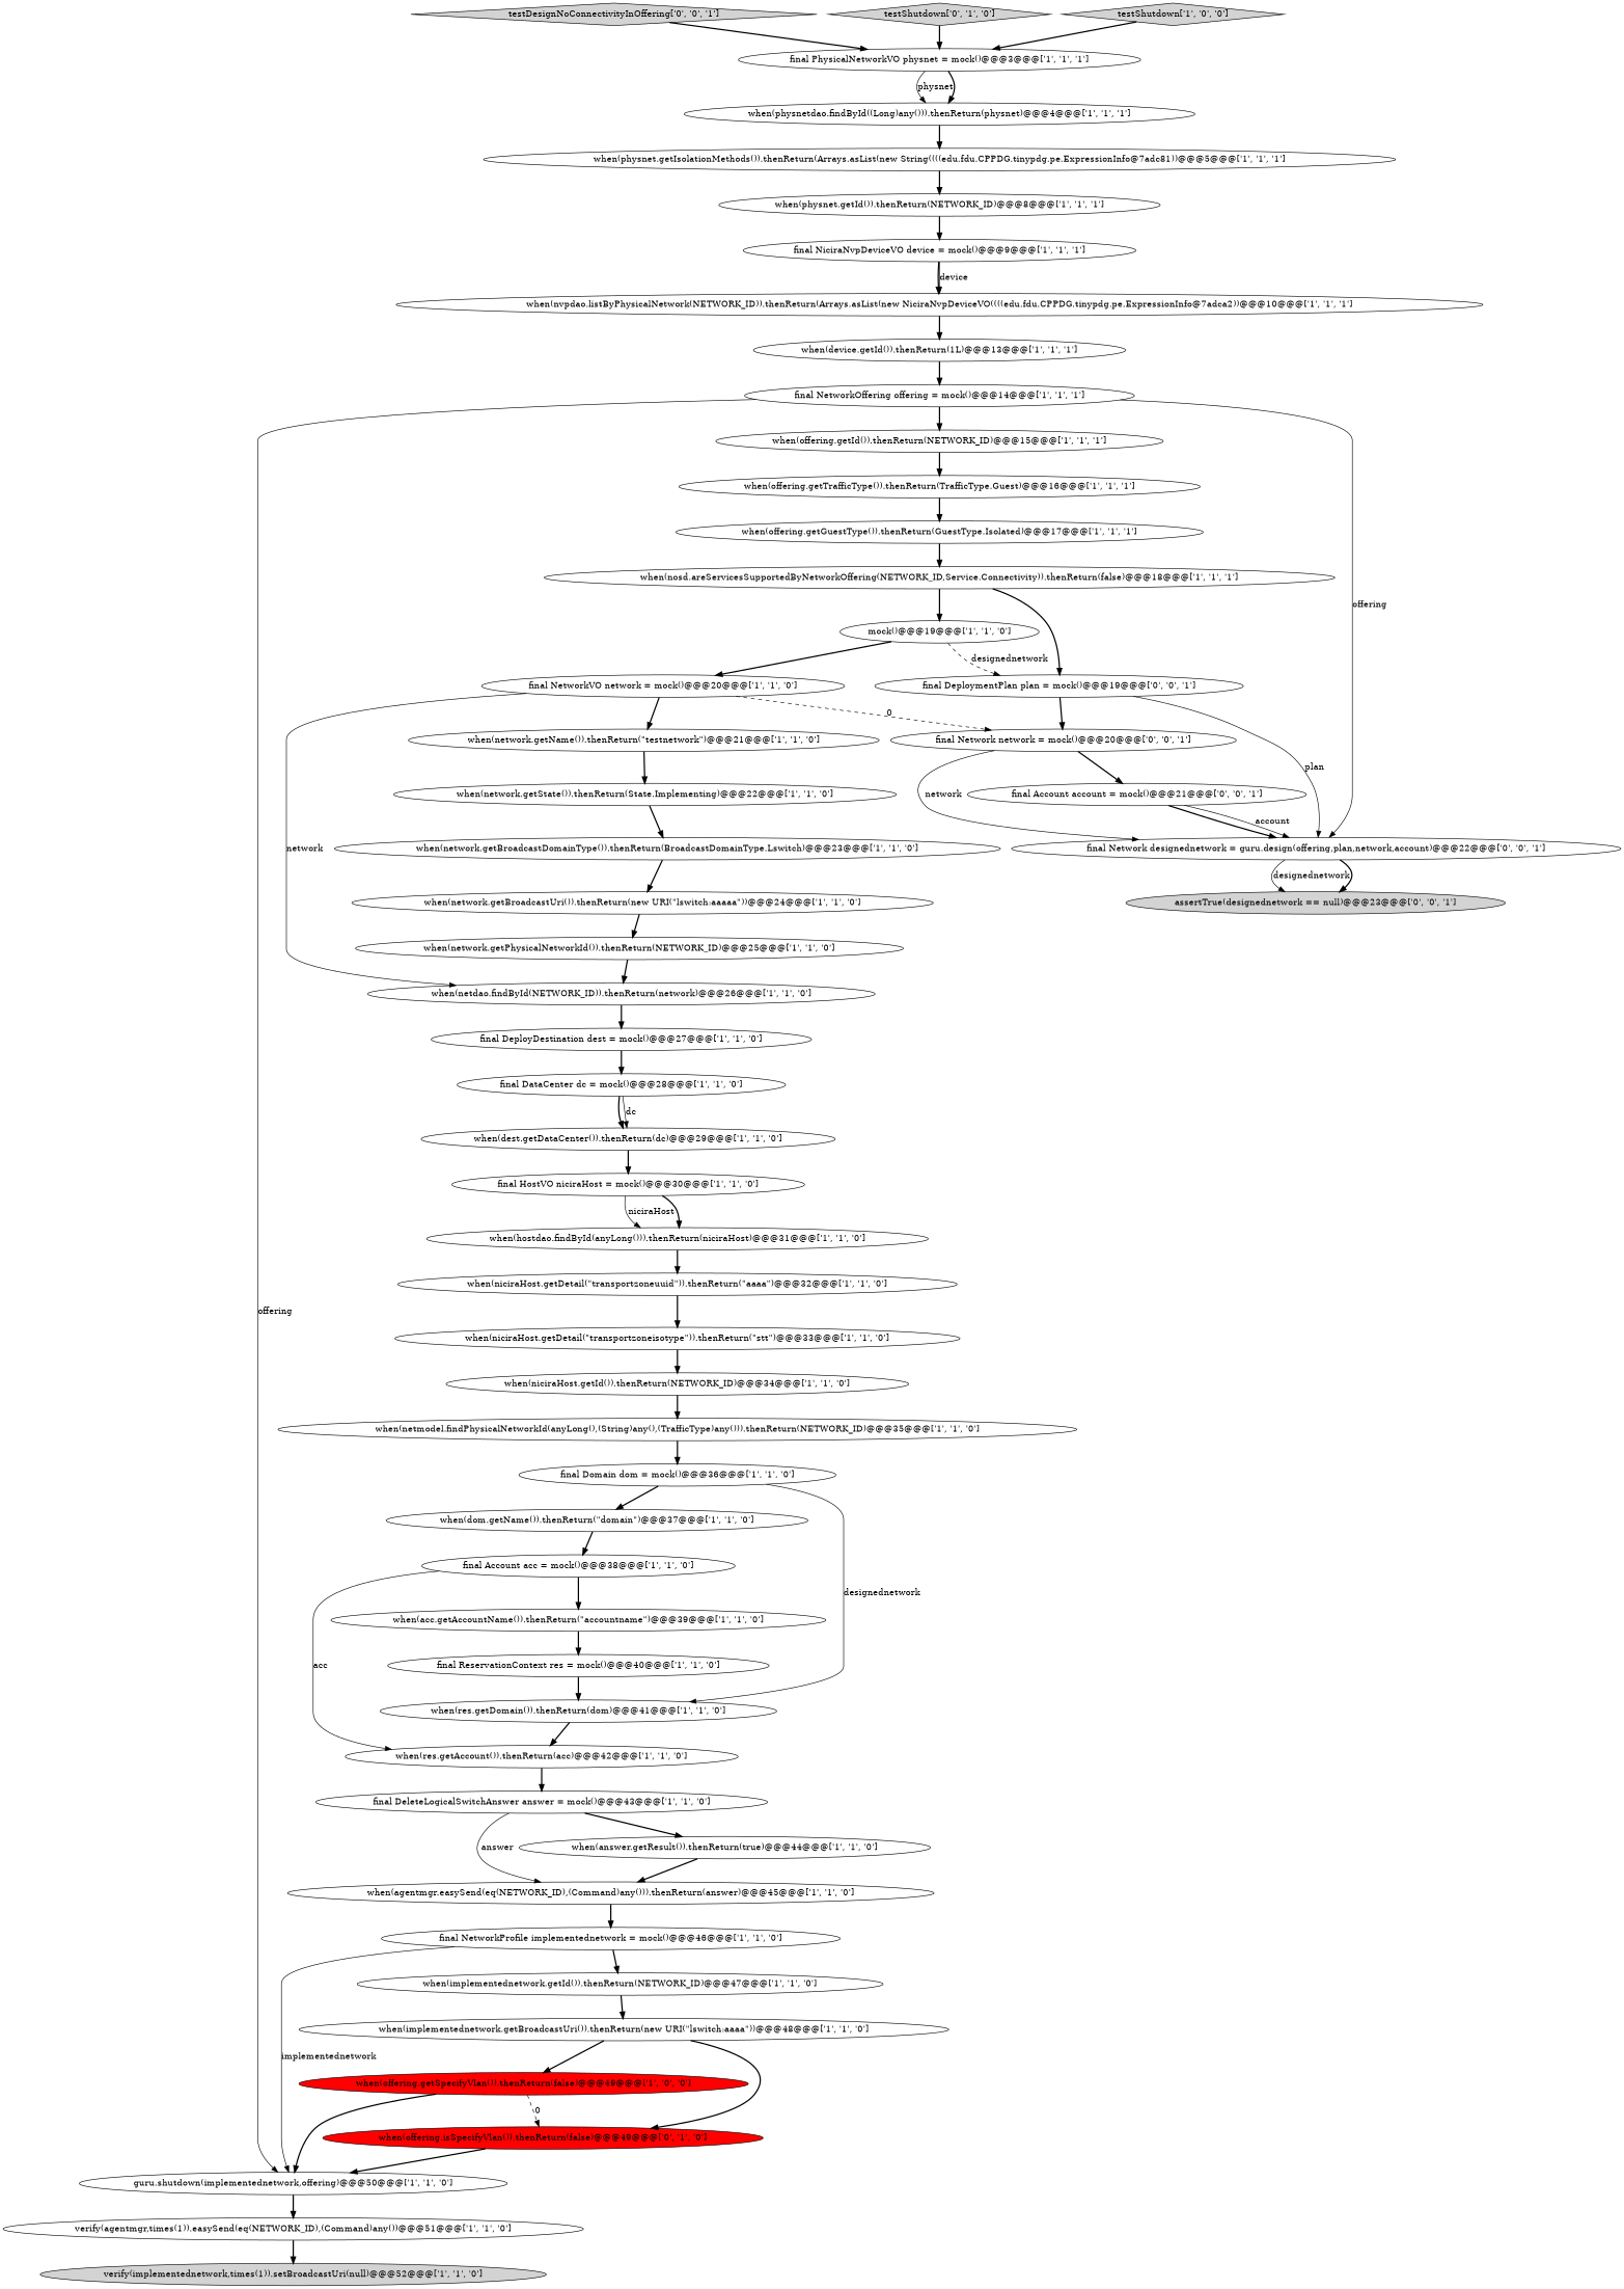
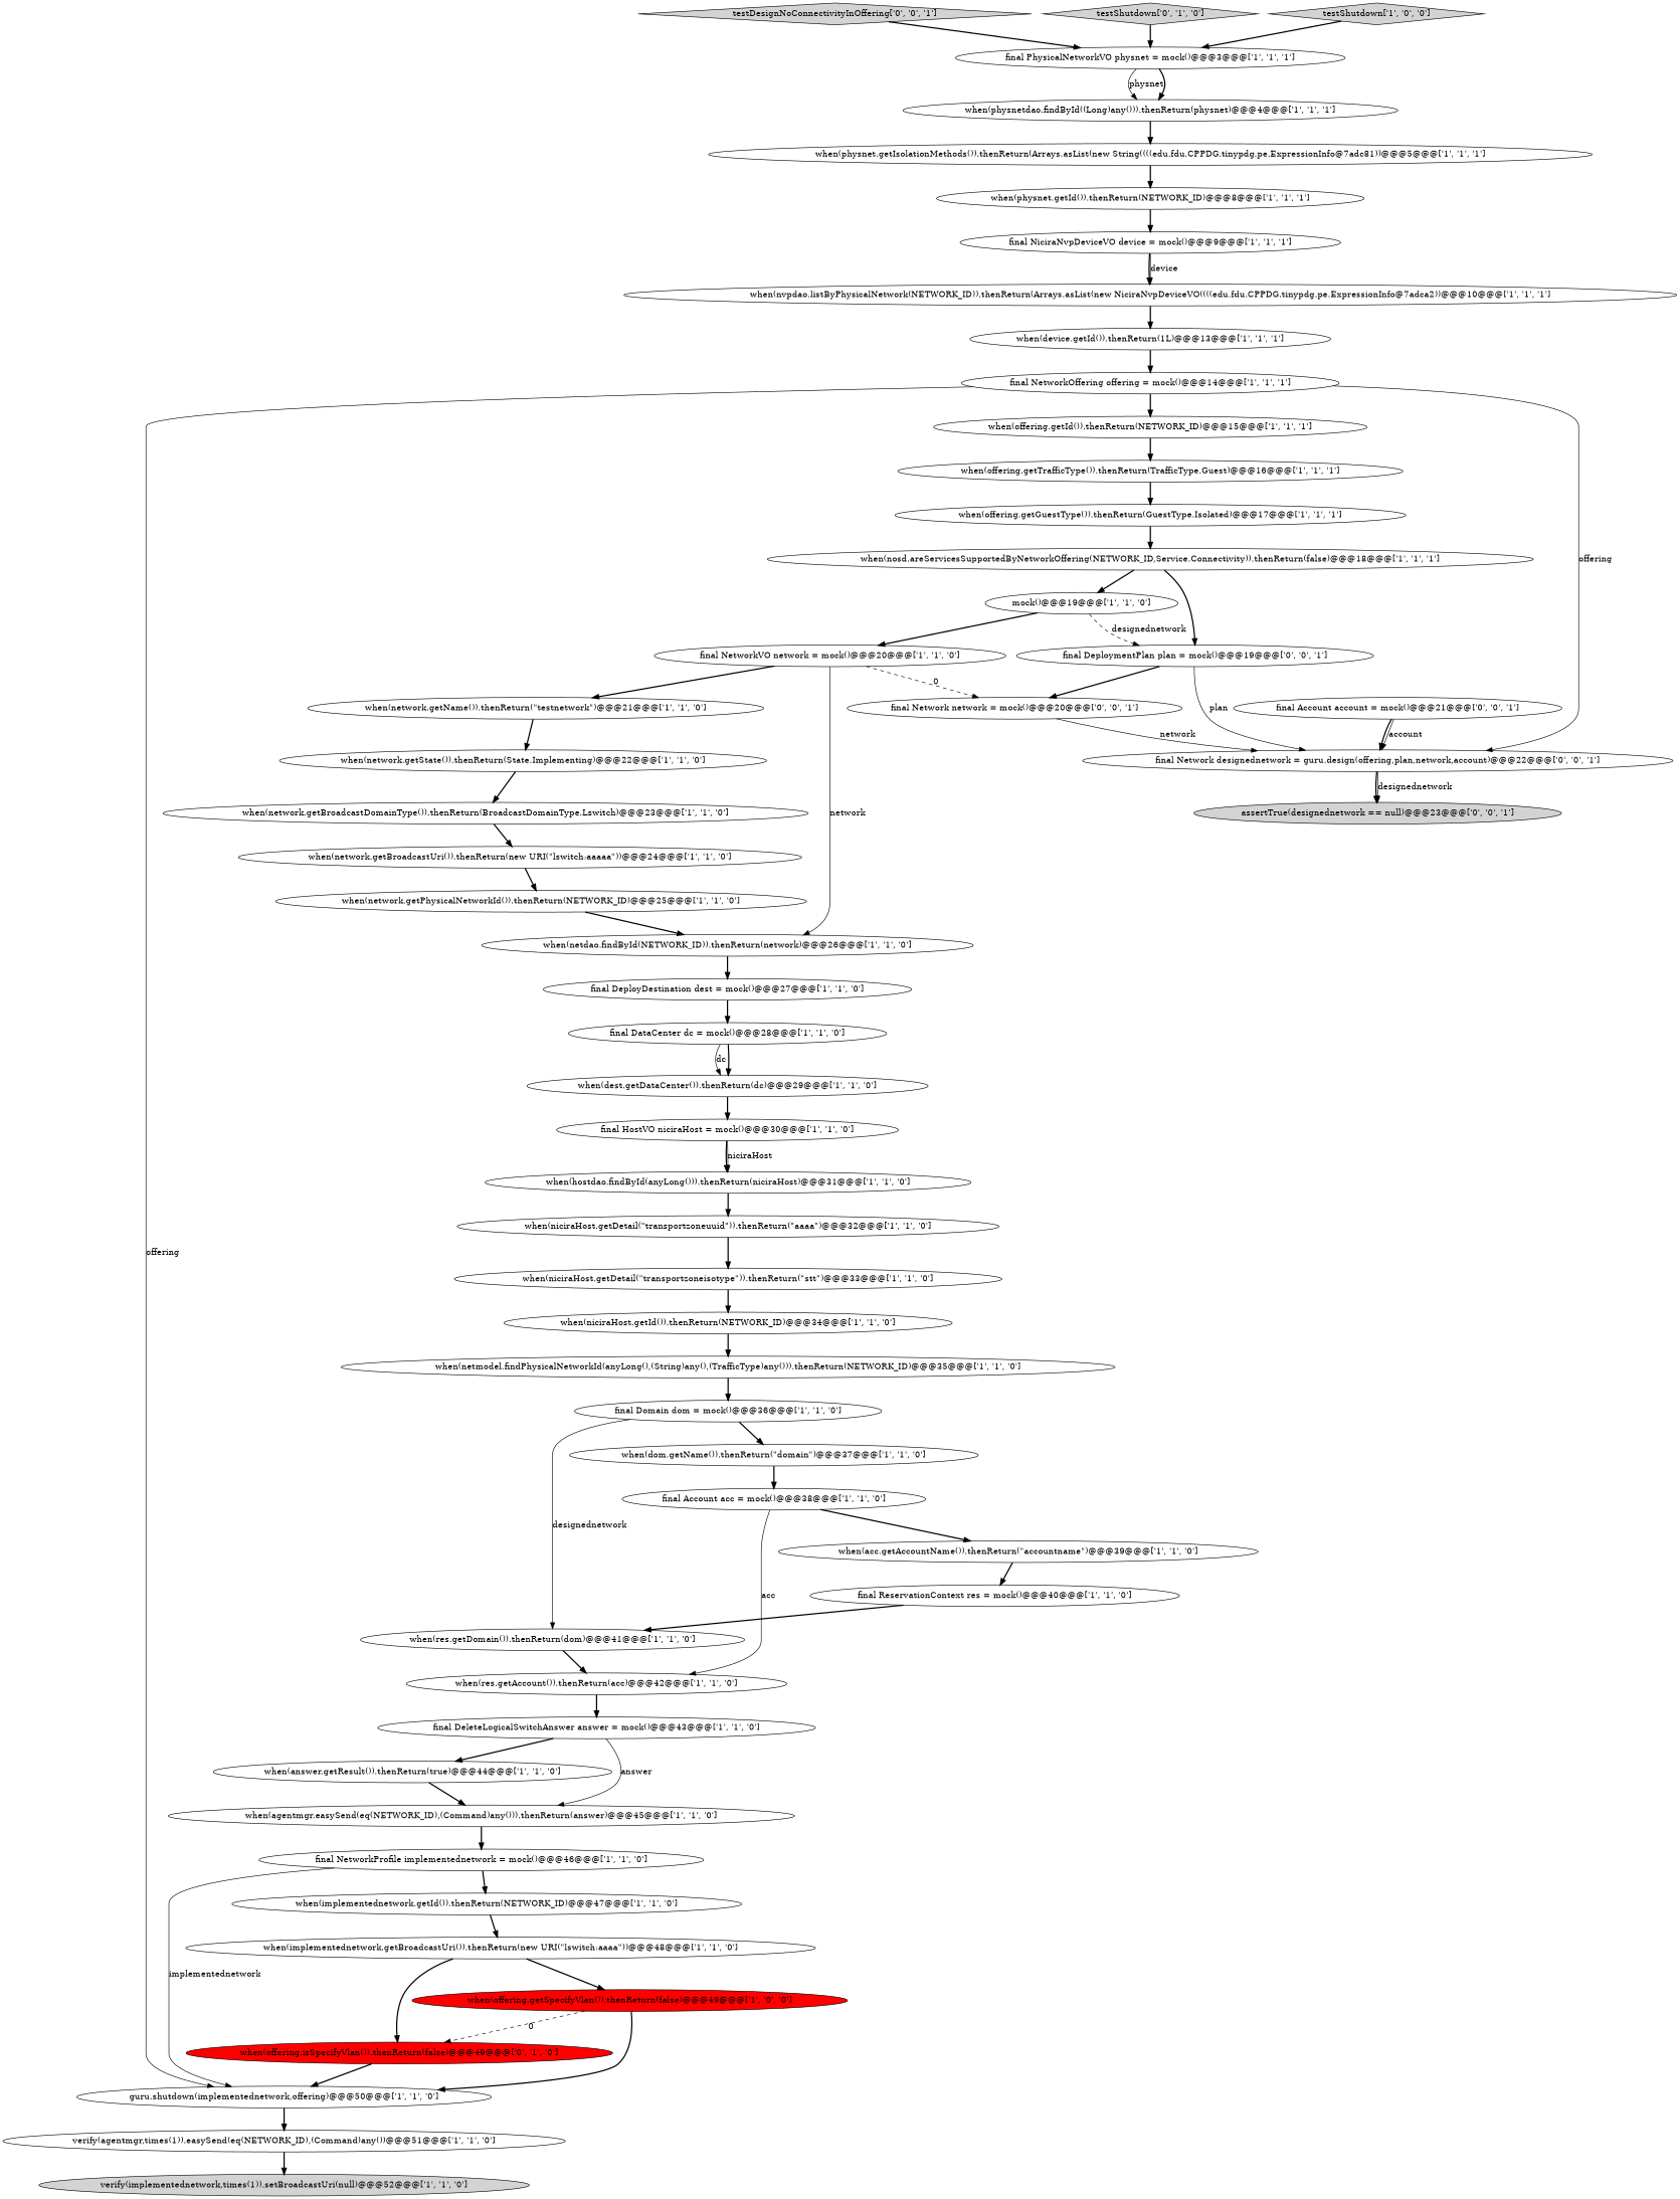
  digraph {
    node [fillcolor=white shape=ellipse style=filled]
    edge [style=bold]
    n1 [label="when(niciraHost.getDetail(\"transportzoneisotype\")).thenReturn(\"stt\")@@@33@@@['1', '1', '0']"]
    n2 [label="when(niciraHost.getId()).thenReturn(NETWORK_ID)@@@34@@@['1', '1', '0']"]
    n3 [label="when(netmodel.findPhysicalNetworkId(anyLong(),(String)any(),(TrafficType)any())).thenReturn(NETWORK_ID)@@@35@@@['1', '1', '0']"]
    n4 [label="when(network.getPhysicalNetworkId()).thenReturn(NETWORK_ID)@@@25@@@['1', '1', '0']"]
    n5 [label="when(netdao.findById(NETWORK_ID)).thenReturn(network)@@@26@@@['1', '1', '0']"]
    n6 [label="final DeployDestination dest = mock()@@@27@@@['1', '1', '0']"]
    n7 [fillcolor=lightgray label="testDesignNoConnectivityInOffering['0', '0', '1']" shape=diamond]
    n8 [label="final PhysicalNetworkVO physnet = mock()@@@3@@@['1', '1', '1']"]
    n9 [label="when(physnetdao.findById((Long)any())).thenReturn(physnet)@@@4@@@['1', '1', '1']"]
    n10 [label="final DataCenter dc = mock()@@@28@@@['1', '1', '0']"]
    n11 [label="when(dest.getDataCenter()).thenReturn(dc)@@@29@@@['1', '1', '0']"]
    n12 [label="when(dom.getName()).thenReturn(\"domain\")@@@37@@@['1', '1', '0']"]
    n13 [label="final Account acc = mock()@@@38@@@['1', '1', '0']"]
    n14 [label="when(res.getAccount()).thenReturn(acc)@@@42@@@['1', '1', '0']"]
    n15 [label="when(acc.getAccountName()).thenReturn(\"accountname\")@@@39@@@['1', '1', '0']"]
    n16 [label="guru.shutdown(implementednetwork,offering)@@@50@@@['1', '1', '0']"]
    n17 [label="verify(agentmgr,times(1)).easySend(eq(NETWORK_ID),(Command)any())@@@51@@@['1', '1', '0']"]
    n18 [fillcolor=lightgray label="verify(implementednetwork,times(1)).setBroadcastUri(null)@@@52@@@['1', '1', '0']"]
    n19 [label="final NetworkOffering offering = mock()@@@14@@@['1', '1', '1']"]
    n20 [label="when(offering.getId()).thenReturn(NETWORK_ID)@@@15@@@['1', '1', '1']"]
    n21 [label="final Network designednetwork = guru.design(offering,plan,network,account)@@@22@@@['0', '0', '1']"]
    n22 [label="when(offering.getTrafficType()).thenReturn(TrafficType.Guest)@@@16@@@['1', '1', '1']"]
    n23 [fillcolor=lightgray label="assertTrue(designednetwork == null)@@@23@@@['0', '0', '1']"]
    n24 [fillcolor=lightgray label="testShutdown['0', '1', '0']" shape=diamond]
    n25 [label="final ReservationContext res = mock()@@@40@@@['1', '1', '0']"]
    n26 [label="when(res.getDomain()).thenReturn(dom)@@@41@@@['1', '1', '0']"]
    n27 [label="final HostVO niciraHost = mock()@@@30@@@['1', '1', '0']"]
    n28 [label="final DeleteLogicalSwitchAnswer answer = mock()@@@43@@@['1', '1', '0']"]
    n29 [label="when(agentmgr.easySend(eq(NETWORK_ID),(Command)any())).thenReturn(answer)@@@45@@@['1', '1', '0']"]
    n30 [label="when(answer.getResult()).thenReturn(true)@@@44@@@['1', '1', '0']"]
    n31 [label="when(network.getName()).thenReturn(\"testnetwork\")@@@21@@@['1', '1', '0']"]
    n32 [label="when(network.getState()).thenReturn(State.Implementing)@@@22@@@['1', '1', '0']"]
    n33 [label="when(network.getBroadcastDomainType()).thenReturn(BroadcastDomainType.Lswitch)@@@23@@@['1', '1', '0']"]
    n34 [label="final Domain dom = mock()@@@36@@@['1', '1', '0']"]
    n35 [label="when(physnet.getIsolationMethods()).thenReturn(Arrays.asList(new String((((edu.fdu.CPPDG.tinypdg.pe.ExpressionInfo@7adc81))@@@5@@@['1', '1', '1']"]
    n36 [label="when(physnet.getId()).thenReturn(NETWORK_ID)@@@8@@@['1', '1', '1']"]
    n37 [label="final NiciraNvpDeviceVO device = mock()@@@9@@@['1', '1', '1']"]
    n38 [label="final NetworkProfile implementednetwork = mock()@@@46@@@['1', '1', '0']"]
    n39 [label="when(implementednetwork.getId()).thenReturn(NETWORK_ID)@@@47@@@['1', '1', '0']"]
    n40 [label="when(nvpdao.listByPhysicalNetwork(NETWORK_ID)).thenReturn(Arrays.asList(new NiciraNvpDeviceVO((((edu.fdu.CPPDG.tinypdg.pe.ExpressionInfo@7adca2))@@@10@@@['1', '1', '1']"]
    n41 [label="when(device.getId()).thenReturn(1L)@@@13@@@['1', '1', '1']"]
    n42 [label="final NetworkVO network = mock()@@@20@@@['1', '1', '0']"]
    n43 [label="final Network network = mock()@@@20@@@['0', '0', '1']"]
    n44 [label="final Account account = mock()@@@21@@@['0', '0', '1']"]
    n45 [label="when(offering.getGuestType()).thenReturn(GuestType.Isolated)@@@17@@@['1', '1', '1']"]
    n46 [fillcolor=lightgray label="testShutdown['1', '0', '0']" shape=diamond]
    n47 [fillcolor=red label="when(offering.getSpecifyVlan()).thenReturn(false)@@@49@@@['1', '0', '0']"]
    n48 [fillcolor=red label="when(offering.isSpecifyVlan()).thenReturn(false)@@@49@@@['0', '1', '0']"]
    n49 [label="when(nosd.areServicesSupportedByNetworkOffering(NETWORK_ID,Service.Connectivity)).thenReturn(false)@@@18@@@['1', '1', '1']"]
    n50 [label="when(implementednetwork.getBroadcastUri()).thenReturn(new URI(\"lswitch:aaaa\"))@@@48@@@['1', '1', '0']"]
    n51 [label="mock()@@@19@@@['1', '1', '0']"]
    n52 [label="final DeploymentPlan plan = mock()@@@19@@@['0', '0', '1']"]
    n53 [label="when(hostdao.findById(anyLong())).thenReturn(niciraHost)@@@31@@@['1', '1', '0']"]
    n54 [label="when(network.getBroadcastUri()).thenReturn(new URI(\"lswitch:aaaaa\"))@@@24@@@['1', '1', '0']"]
    n55 [label="when(niciraHost.getDetail(\"transportzoneuuid\")).thenReturn(\"aaaa\")@@@32@@@['1', '1', '0']"]
    n1 -> n2
    n2 -> n3
    n3 -> n34
    n4 -> n5
    n5 -> n6
    n6 -> n10
    n7 -> n8
    n8 -> n9 [label=physnet style=solid]
    n8 -> n9
    n9 -> n35
    n10 -> n11
    n10 -> n11 [label=dc style=solid]
    n11 -> n27
    n12 -> n13
    n13 -> n14 [label=acc style=solid]
    n13 -> n15
    n14 -> n28
    n15 -> n25
    n16 -> n17
    n17 -> n18
    n19 -> n16 [label=offering style=solid]
    n19 -> n20
    n19 -> n21 [label=offering style=solid]
    n20 -> n22
    n21 -> n23 [label=designednetwork style=solid]
    n21 -> n23
    n22 -> n45
    n24 -> n8
    n25 -> n26
    n26 -> n14
    n27 -> n53 [label=niciraHost style=solid]
    n27 -> n53
    n28 -> n29 [label=answer style=solid]
    n28 -> n30
    n29 -> n38
    n30 -> n29
    n31 -> n32
    n32 -> n33
    n33 -> n54
    n34 -> n12
    n34 -> n26 [label=designednetwork style=solid]
    n35 -> n36
    n36 -> n37
    n37 -> n40
    n37 -> n40 [label=device style=solid]
    n38 -> n16 [label=implementednetwork style=solid]
    n38 -> n39
    n39 -> n50
    n40 -> n41
    n41 -> n19
    n42 -> n5 [label=network style=solid]
    n42 -> n31
    n42 -> n43 [label=0 style=dashed]
    n43 -> n21 [label=network style=solid]
-   n43 -> n44
    n44 -> n21
    n44 -> n21 [label=account style=solid]
    n45 -> n49
    n46 -> n8
    n47 -> n16
    n47 -> n48 [label=0 style=dashed]
    n48 -> n16
    n49 -> n51
    n49 -> n52
    n50 -> n47
    n50 -> n48
    n51 -> n42
    n51 -> n52 [label=designednetwork style=dashed]
    n52 -> n21 [label=plan style=solid]
    n52 -> n43
    n53 -> n55
    n54 -> n4
    n55 -> n1
  }
